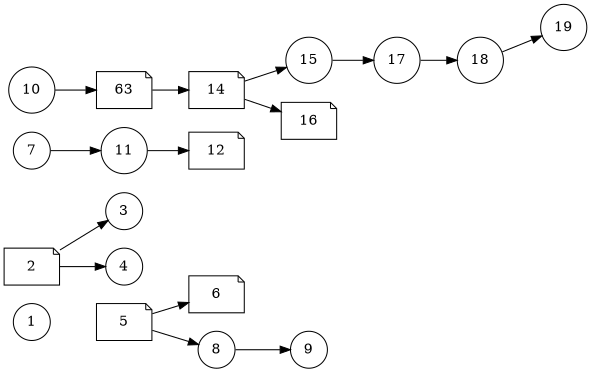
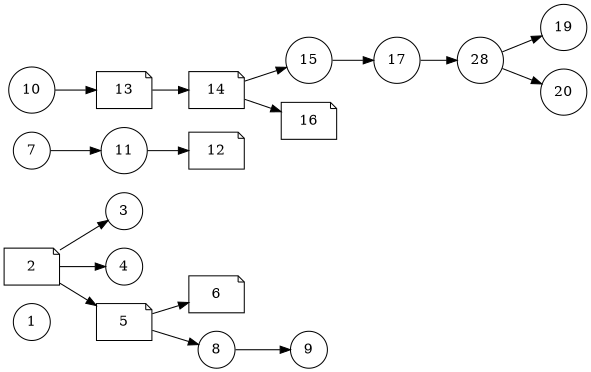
  digraph {
    rankdir=LR
    node [alpha=0.13 shape=circle]
    1 [alpha=0.07 expect_size=8181760]
    2 [alpha=0.04 expect_size=14618624 shape=note]
    3 [expect_size=35271680]
    4 [expect_size=33991680]
    5 [alpha=0.06 expect_size=20969472 shape=note]
    6 [alpha=0.03 expect_size=11386880 shape=note]
    8 [alpha=0.11 expect_size=33831936]
    7 [alpha=0.19 expect_size=25740288]
    11 [alpha=0.19 expect_size=52028416]
    9 [alpha=0.17 expect_size=16873472]
    10 [alpha=0.18 expect_size=35644416]
-   13 [alpha=0.03 expect_size=30984192 shape=note label=63]
+   13 [alpha=0.03 expect_size=30984192 shape=note]
    12 [expect_size=20372480 shape=note]
    14 [alpha=0.09 expect_size=14013440 shape=note]
    15 [alpha=0.01 expect_size=45640704]
    16 [alpha=0.18 expect_size=12871680 shape=note]
    17 [alpha=0.08 expect_size=20555776]
-   18 [alpha=0.04 expect_size=18116608]
+   18 [alpha=0.04 expect_size=18116608 label=28]
    19 [expect_size=44471296]
+   20 [alpha=0.11 expect_size=37177344]
    2 -> 3
    2 -> 4
+   2 -> 5
    5 -> 6
    5 -> 8
    8 -> 9
    7 -> 11
    11 -> 12
    10 -> 13
    13 -> 14
    14 -> 15
    14 -> 16
    15 -> 17
    17 -> 18
    18 -> 19
+   18 -> 20
  }
